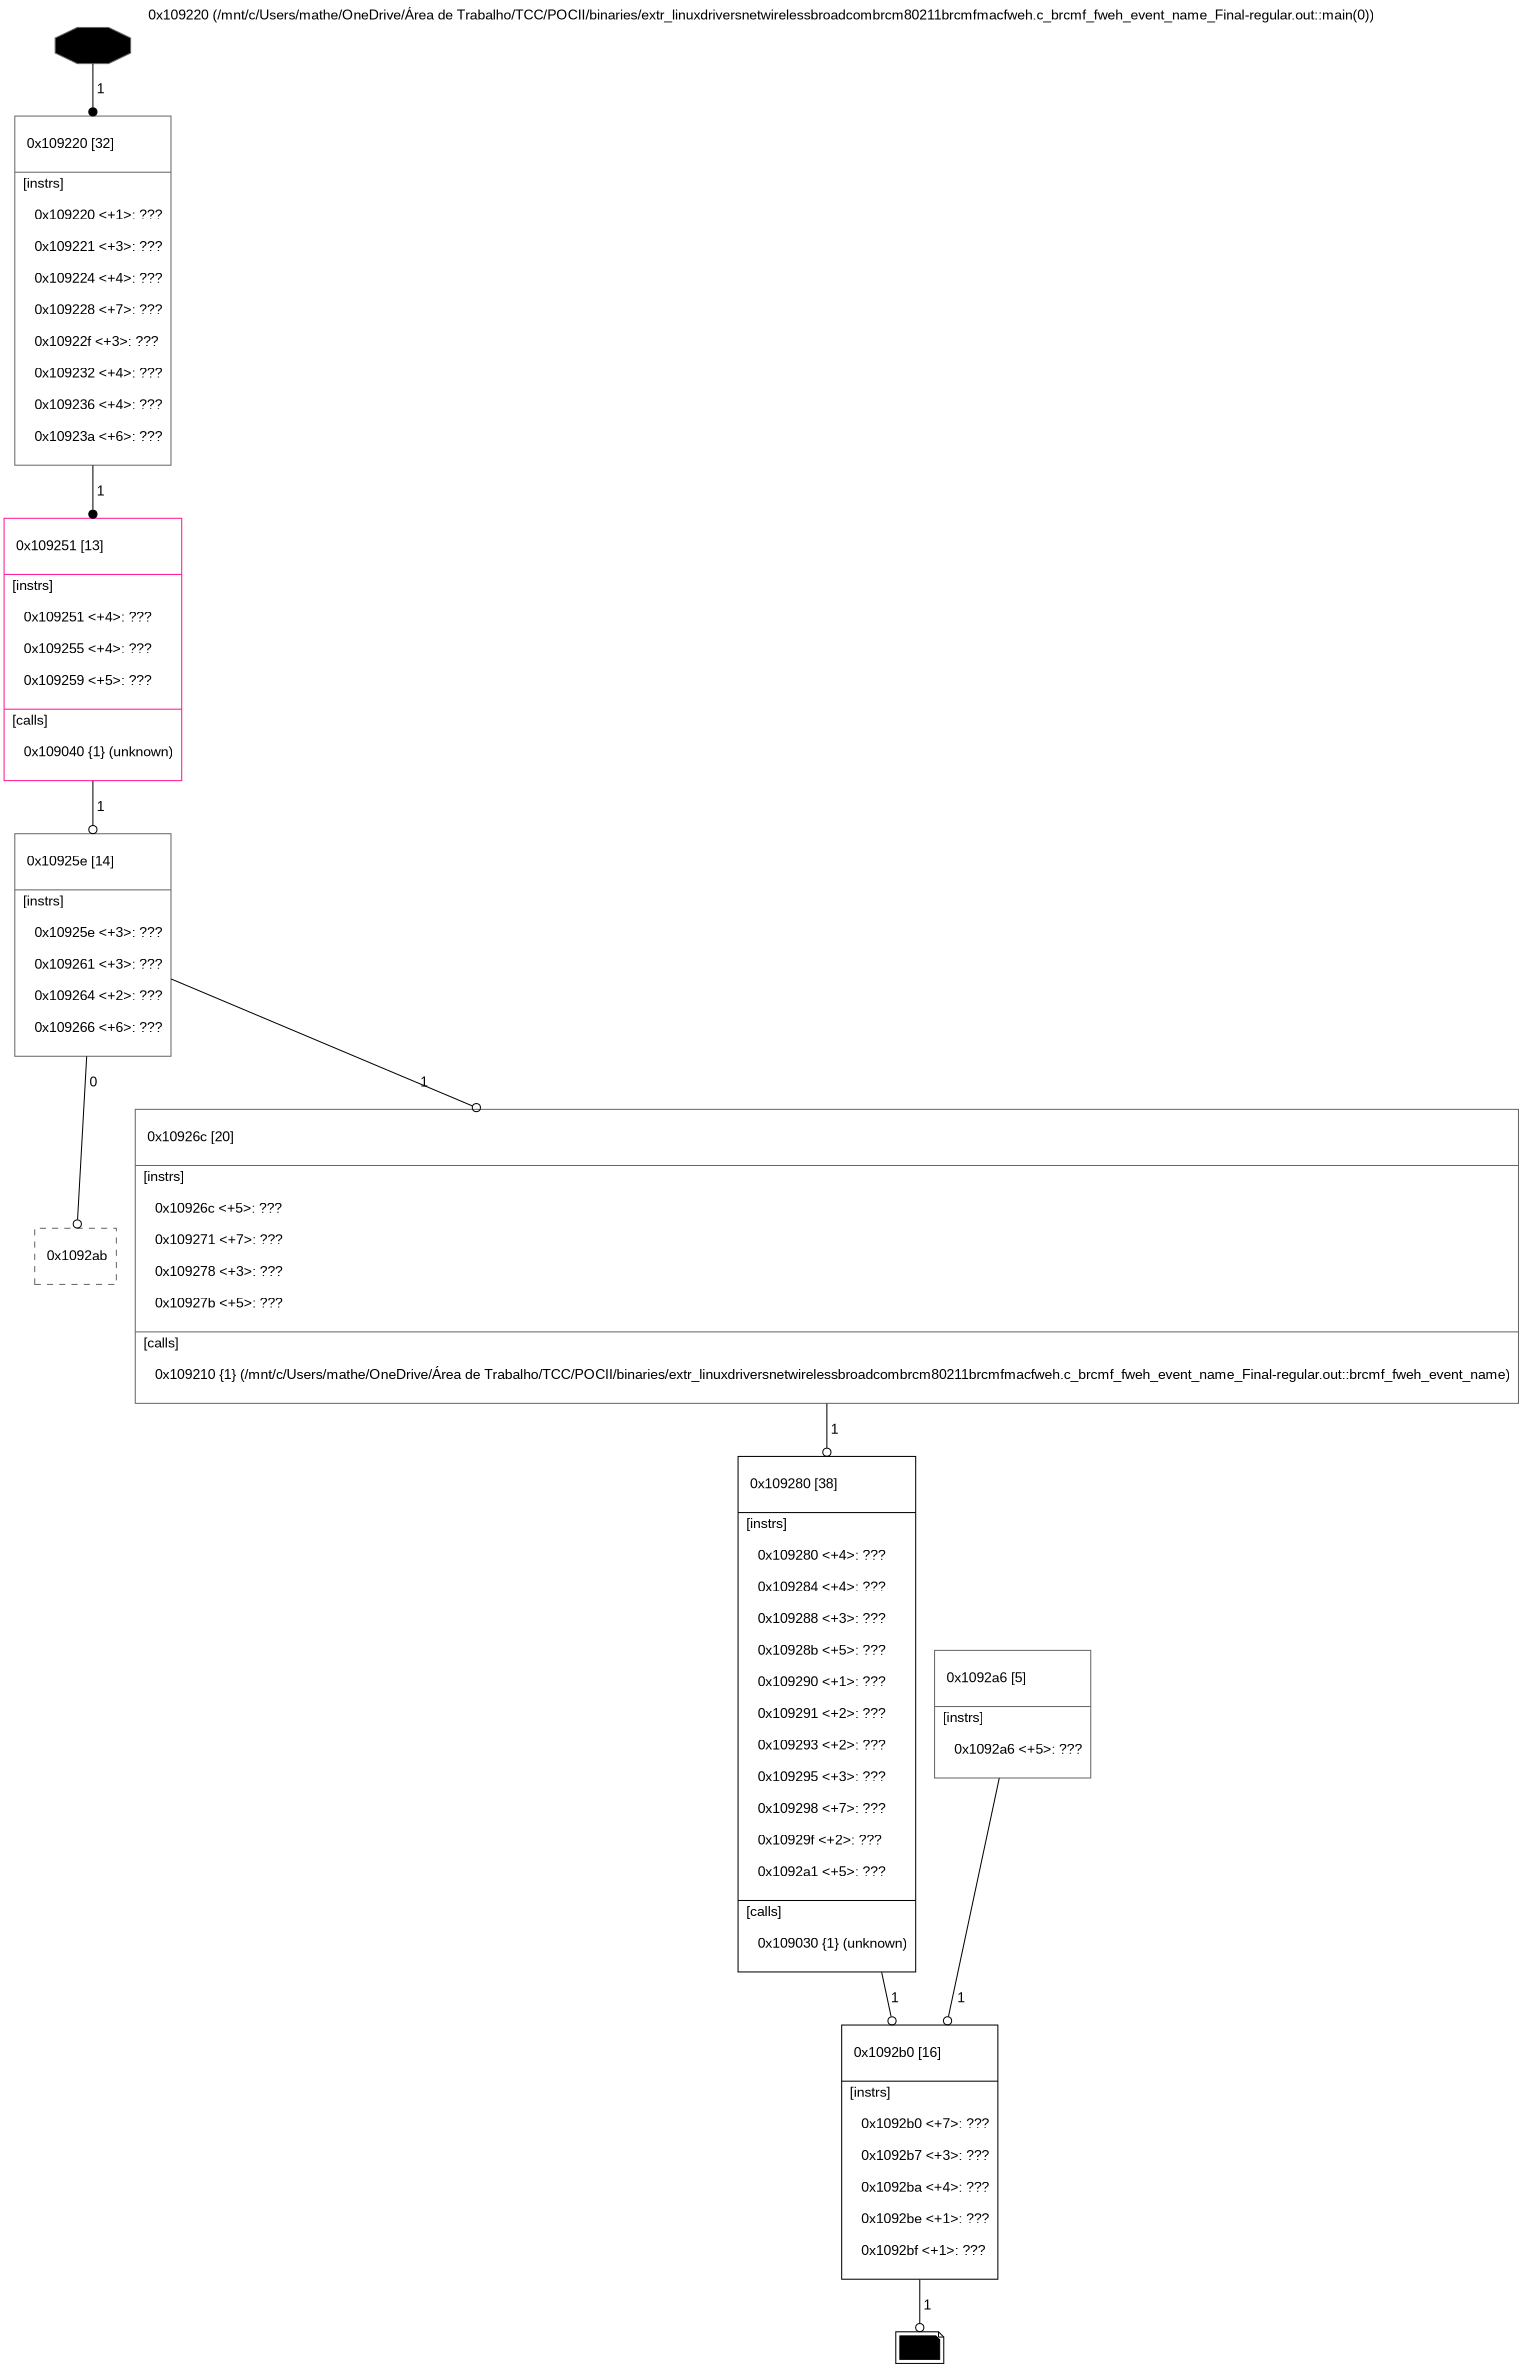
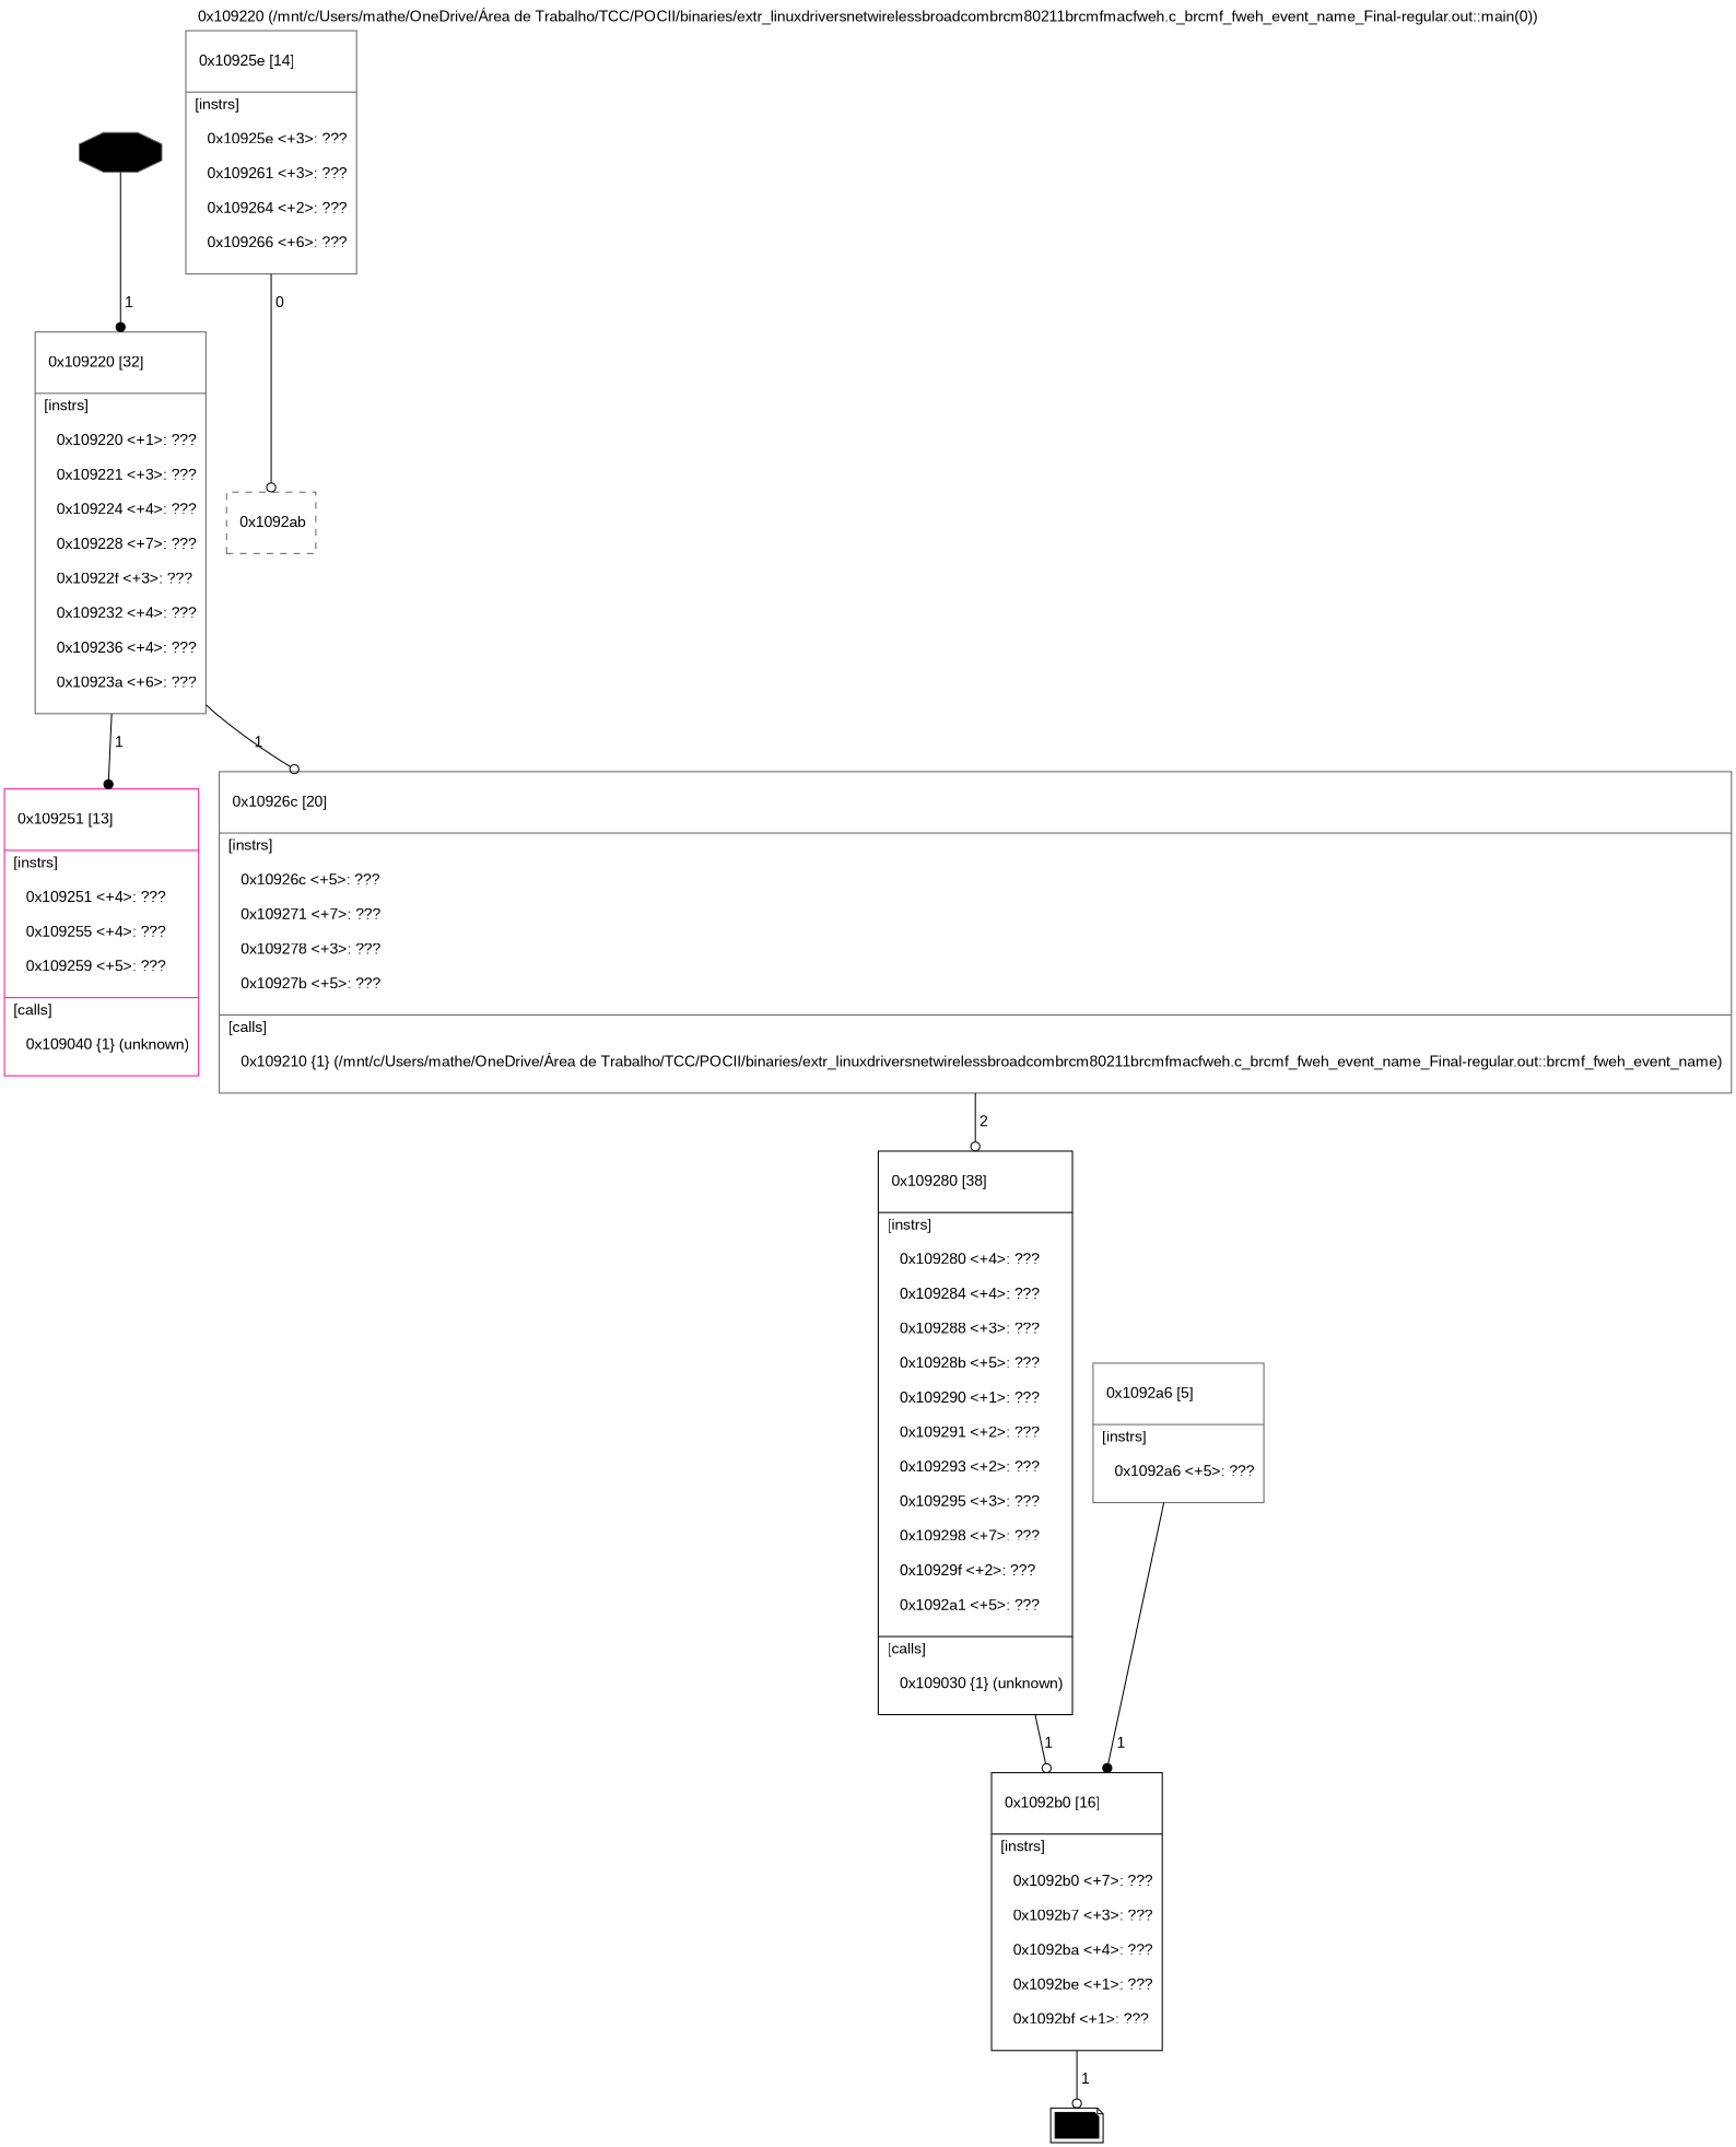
  digraph {
    fontname="Liberation Sans"
    label="0x109220 (/mnt/c/Users/mathe/OneDrive/Área de Trabalho/TCC/POCII/binaries/extr_linuxdriversnetwirelessbroadcombrcm80211brcmfmacfweh.c_brcmf_fweh_event_name_Final-regular.out::main(0))"
    labelloc=t
    node [color=gray40 fontname="Liberation Sans" shape=record]
    edge [arrowhead=odot fontname="Liberation Sans"]
    Entry [fillcolor=black height=0.3 shape=octagon style=filled width=0.3]
    n2 [label="{\n     0x109220 [32]\l\n     | [instrs]\l\n     &nbsp;&nbsp;0x109220 \<+1\>: ???\l\n     &nbsp;&nbsp;0x109221 \<+3\>: ???\l\n     &nbsp;&nbsp;0x109224 \<+4\>: ???\l\n     &nbsp;&nbsp;0x109228 \<+7\>: ???\l\n     &nbsp;&nbsp;0x10922f \<+3\>: ???\l\n     &nbsp;&nbsp;0x109232 \<+4\>: ???\l\n     &nbsp;&nbsp;0x109236 \<+4\>: ???\l\n     &nbsp;&nbsp;0x10923a \<+6\>: ???\l\n  }"]
    n3 [color=deeppink label="{\n     0x109251 [13]\l\n     | [instrs]\l\n     &nbsp;&nbsp;0x109251 \<+4\>: ???\l\n     &nbsp;&nbsp;0x109255 \<+4\>: ???\l\n     &nbsp;&nbsp;0x109259 \<+5\>: ???\l\n     | [calls]\l\n     &nbsp;&nbsp;0x109040 \{1\} (unknown)\l\n  }"]
    n4 [label="{\n     0x10925e [14]\l\n     | [instrs]\l\n     &nbsp;&nbsp;0x10925e \<+3\>: ???\l\n     &nbsp;&nbsp;0x109261 \<+3\>: ???\l\n     &nbsp;&nbsp;0x109264 \<+2\>: ???\l\n     &nbsp;&nbsp;0x109266 \<+6\>: ???\l\n  }"]
    n5 [label="{\n     0x1092ab\l\n  }" style=dashed]
    n6 [label="{\n     0x10926c [20]\l\n     | [instrs]\l\n     &nbsp;&nbsp;0x10926c \<+5\>: ???\l\n     &nbsp;&nbsp;0x109271 \<+7\>: ???\l\n     &nbsp;&nbsp;0x109278 \<+3\>: ???\l\n     &nbsp;&nbsp;0x10927b \<+5\>: ???\l\n     | [calls]\l\n     &nbsp;&nbsp;0x109210 \{1\} (/mnt/c/Users/mathe/OneDrive/Área de Trabalho/TCC/POCII/binaries/extr_linuxdriversnetwirelessbroadcombrcm80211brcmfmacfweh.c_brcmf_fweh_event_name_Final-regular.out::brcmf_fweh_event_name)\l\n  }"]
    n7 [color=black label="{\n     0x109280 [38]\l\n     | [instrs]\l\n     &nbsp;&nbsp;0x109280 \<+4\>: ???\l\n     &nbsp;&nbsp;0x109284 \<+4\>: ???\l\n     &nbsp;&nbsp;0x109288 \<+3\>: ???\l\n     &nbsp;&nbsp;0x10928b \<+5\>: ???\l\n     &nbsp;&nbsp;0x109290 \<+1\>: ???\l\n     &nbsp;&nbsp;0x109291 \<+2\>: ???\l\n     &nbsp;&nbsp;0x109293 \<+2\>: ???\l\n     &nbsp;&nbsp;0x109295 \<+3\>: ???\l\n     &nbsp;&nbsp;0x109298 \<+7\>: ???\l\n     &nbsp;&nbsp;0x10929f \<+2\>: ???\l\n     &nbsp;&nbsp;0x1092a1 \<+5\>: ???\l\n     | [calls]\l\n     &nbsp;&nbsp;0x109030 \{1\} (unknown)\l\n  }"]
    n8 [color=black label="{\n     0x1092b0 [16]\l\n     | [instrs]\l\n     &nbsp;&nbsp;0x1092b0 \<+7\>: ???\l\n     &nbsp;&nbsp;0x1092b7 \<+3\>: ???\l\n     &nbsp;&nbsp;0x1092ba \<+4\>: ???\l\n     &nbsp;&nbsp;0x1092be \<+1\>: ???\l\n     &nbsp;&nbsp;0x1092bf \<+1\>: ???\l\n  }"]
    Exit [color=black fillcolor=black height=0.3 peripheries=2 shape=note style=filled width=0.3]
    n10 [label="{\n     0x1092a6 [5]\l\n     | [instrs]\l\n     &nbsp;&nbsp;0x1092a6 \<+5\>: ???\l\n  }"]
    Entry -> n2 [arrowhead=dot label=" 1"]
    n2 -> n3 [arrowhead=dot label=" 1"]
-   n3 -> n4 [label=" 1"]
    n4 -> n5 [label=" 0"]
-   n4 -> n6 [label=" 1"]
-   n6 -> n7 [label=" 1"]
+   n2 -> n6 [label=" 1"]
+   n6 -> n7 [label=" 2"]
    n7 -> n8 [label=" 1"]
    n8 -> Exit [label=" 1"]
-   n10 -> n8 [label=" 1"]
+   n10 -> n8 [arrowhead=dot label=" 1"]
  }
